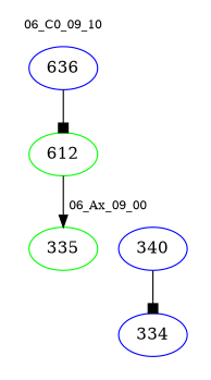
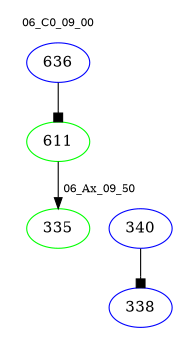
  digraph {
    node [color=blue]
    edge [arrowhead=box color=black]
    n1 [label=340]
-   n2 [label=334]
+   n2 [label=338]
    n3 [color=green label=335]
    n4 [label=636]
-   n5 [color=green label=612]
+   n5 [color=green label=611]
    subgraph cluster_1 {
      color=white
      fontsize=10
-     label="06_Ax_09_00"
+     label="06_Ax_09_50"
      n1
      n2
      n3
    }
    subgraph cluster_2 {
      color=white
      fontsize=10
-     label="06_C0_09_10"
+     label="06_C0_09_00"
      n4
      n5
    }
    n1 -> n2
    n4 -> n5
    n5 -> n3 [arrowhead=normal]
  }
